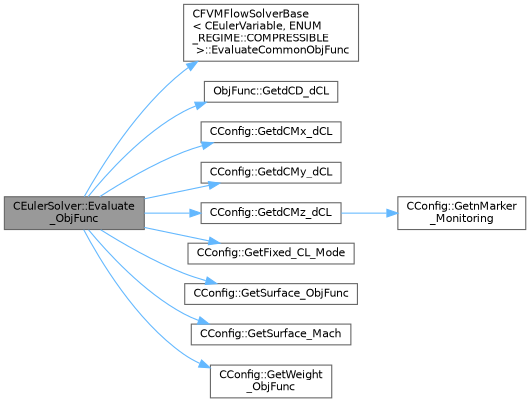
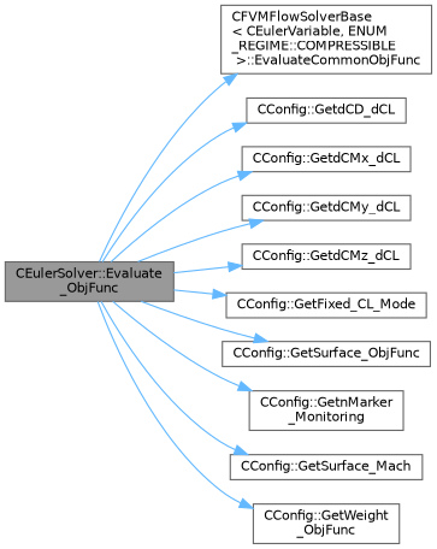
  digraph {
    rankdir=LR
    node [color=grey40 fillcolor=white fontname=Helvetica fontsize=10 shape=box style=filled]
    edge [color=steelblue1 fontname=Helvetica fontsize=10 labelfontname=Helvetica labelfontsize=10 style=solid]
    n1 [color=gray40 fillcolor=grey60 fontcolor=black height=0.2 label="CEulerSolver::Evaluate\l_ObjFunc" width=0.4]
    n2 [height=0.2 label="CFVMFlowSolverBase\l\< CEulerVariable, ENUM\l_REGIME::COMPRESSIBLE\l \>::EvaluateCommonObjFunc" width=0.4]
-   n3 [height=0.2 label="ObjFunc::GetdCD_dCL" width=0.4]
+   n3 [height=0.2 label="CConfig::GetdCD_dCL" width=0.4]
    n4 [height=0.2 label="CConfig::GetdCMx_dCL" width=0.4]
    n5 [height=0.2 label="CConfig::GetdCMy_dCL" width=0.4]
    n6 [height=0.2 label="CConfig::GetdCMz_dCL" width=0.4]
    n7 [height=0.2 label="CConfig::GetFixed_CL_Mode" width=0.4]
    n8 [height=0.2 label="CConfig::GetSurface_ObjFunc" width=0.4]
    n9 [height=0.2 label="CConfig::GetnMarker\l_Monitoring" width=0.4]
    n10 [height=0.2 label="CConfig::GetSurface_Mach" width=0.4]
    n11 [height=0.2 label="CConfig::GetWeight\l_ObjFunc" width=0.4]
    n1 -> n2
    n1 -> n3
    n1 -> n4
    n1 -> n5
    n1 -> n6
    n1 -> n7
    n1 -> n8
-   n6 -> n9
+   n1 -> n9
    n1 -> n10
    n1 -> n11
  }
